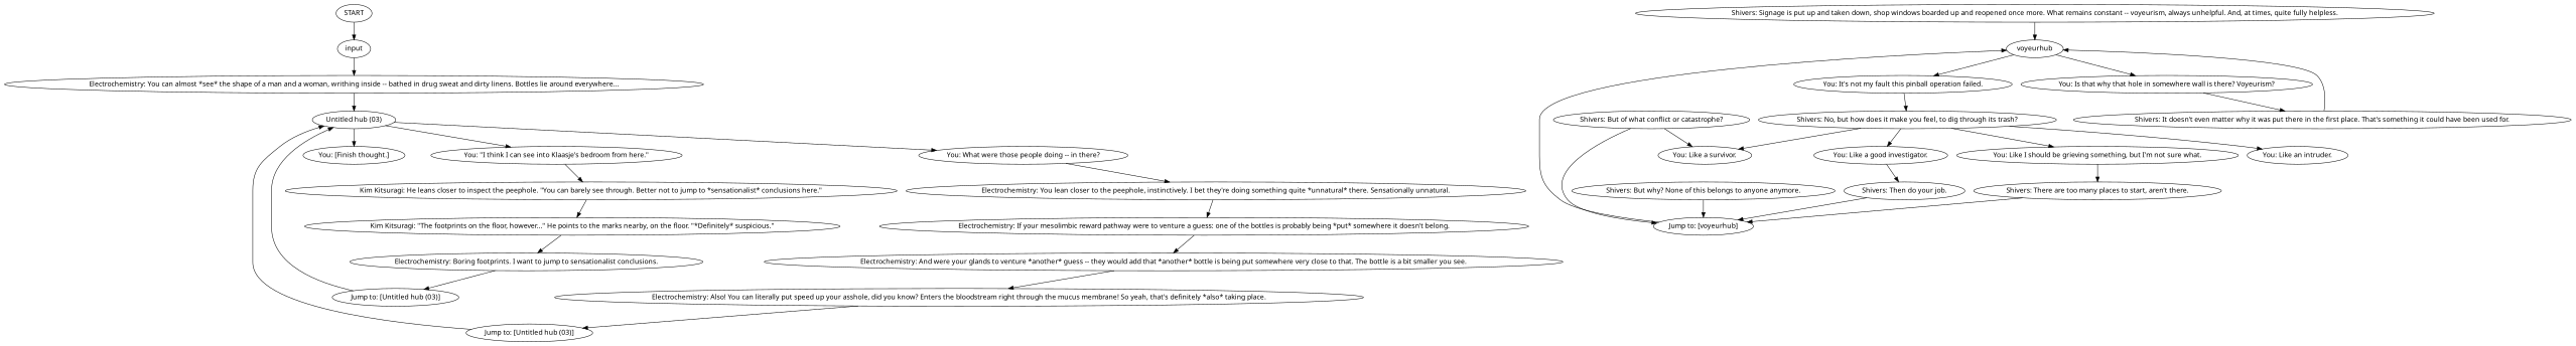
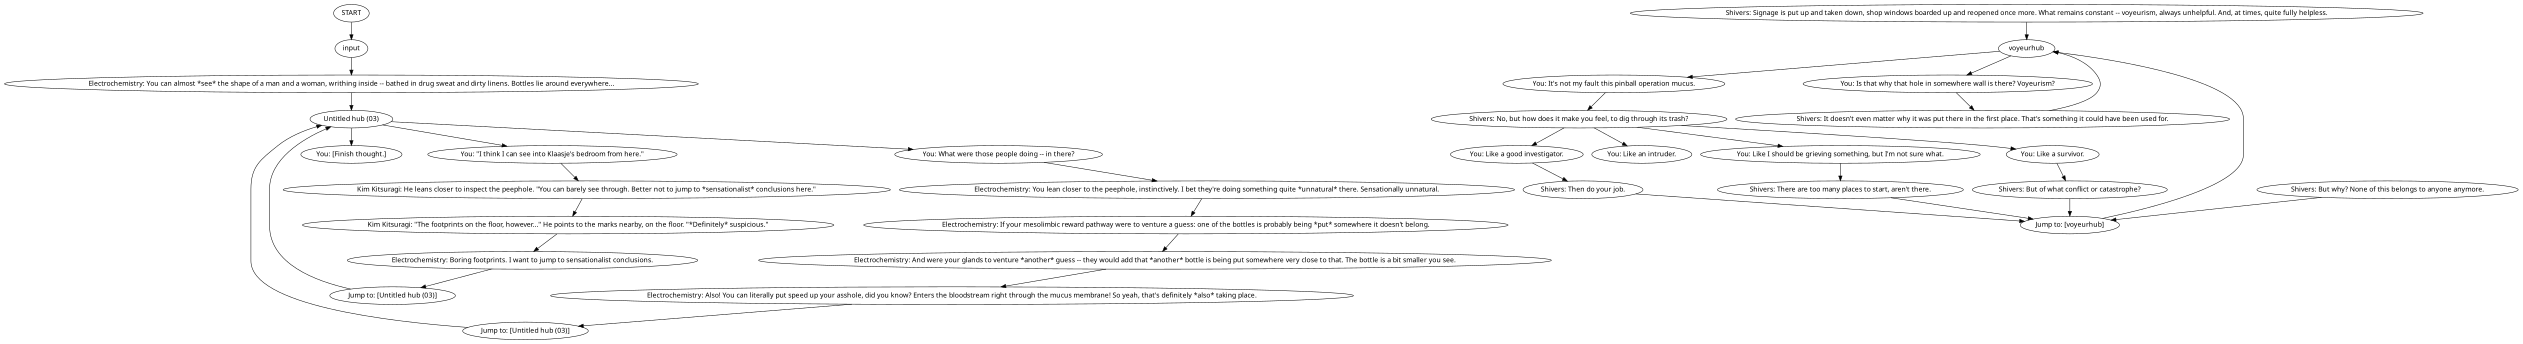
  digraph {
    fontname="Noto Sans"
    node [fontname="Noto Sans"]
    edge [fontname="Noto Sans"]
    n1 [label=START]
    n2 [label=input]
    n3 [label="Electrochemistry: You can almost *see* the shape of a man and a woman, writhing inside -- bathed in drug sweat and dirty linens. Bottles lie around everywhere..."]
    n4 [label="Untitled hub (03)"]
    n5 [label="Electrochemistry: And were your glands to venture *another* guess -- they would add that *another* bottle is being put somewhere very close to that. The bottle is a bit smaller you see."]
    n6 [label="Electrochemistry: Also! You can literally put speed up your asshole, did you know? Enters the bloodstream right through the mucus membrane! So yeah, that's definitely *also* taking place."]
    n7 [label="Jump to: [Untitled hub (03)]"]
    n8 [label="Shivers: Signage is put up and taken down, shop windows boarded up and reopened once more. What remains constant -- voyeurism, always unhelpful. And, at times, quite fully helpless."]
    n9 [label=voyeurhub]
-   n10 [label="You: It's not my fault this pinball operation failed."]
+   n10 [label="You: It's not my fault this pinball operation mucus."]
    n11 [label="You: Is that why that hole in somewhere wall is there? Voyeurism?"]
    n12 [label="You: Like a good investigator."]
    n13 [label="Shivers: Then do your job."]
    n14 [label="Jump to: [voyeurhub]"]
    n15 [label="Shivers: But why? None of this belongs to anyone anymore."]
    n16 [label="Kim Kitsuragi: He leans closer to inspect the peephole. \"You can barely see through. Better not to jump to *sensationalist* conclusions here.\""]
    n17 [label="Kim Kitsuragi: \"The footprints on the floor, however...\" He points to the marks nearby, on the floor. \"*Definitely* suspicious.\""]
    n18 [label="Electrochemistry: Boring footprints. I want to jump to sensationalist conclusions."]
    n19 [label="Jump to: [Untitled hub (03)]"]
    n20 [label="Shivers: But of what conflict or catastrophe?"]
    n21 [label="Shivers: There are too many places to start, aren't there."]
    n22 [label="You: \"I think I can see into Klaasje's bedroom from here.\""]
    n23 [label="Shivers: It doesn't even matter why it was put there in the first place. That's something it could have been used for."]
    n24 [label="You: What were those people doing -- in there?"]
    n25 [label="You: [Finish thought.]"]
    n26 [label="Electrochemistry: You lean closer to the peephole, instinctively. I bet they're doing something quite *unnatural* there. Sensationally unnatural."]
    n27 [label="You: Like an intruder."]
    n28 [label="Electrochemistry: If your mesolimbic reward pathway were to venture a guess: one of the bottles is probably being *put* somewhere it doesn't belong."]
    n29 [label="You: Like I should be grieving something, but I'm not sure what."]
    n30 [label="Shivers: No, but how does it make you feel, to dig through its trash?"]
    n31 [label="You: Like a survivor."]
    n1 -> n2
    n2 -> n3
    n3 -> n4
    n4 -> n22
    n4 -> n24
    n4 -> n25
    n5 -> n6
    n6 -> n7
    n7 -> n4
    n8 -> n9
    n9 -> n10
    n9 -> n11
    n10 -> n30
    n11 -> n23
    n12 -> n13
    n13 -> n14
    n14 -> n9
    n15 -> n14
    n16 -> n17
    n17 -> n18
    n18 -> n19
    n19 -> n4
    n20 -> n14
    n21 -> n14
    n22 -> n16
    n23 -> n9
    n24 -> n26
    n26 -> n28
    n28 -> n5
    n29 -> n21
    n30 -> n12
    n30 -> n27
    n30 -> n29
    n30 -> n31
-   n20 -> n31
+   n31 -> n20
  }
